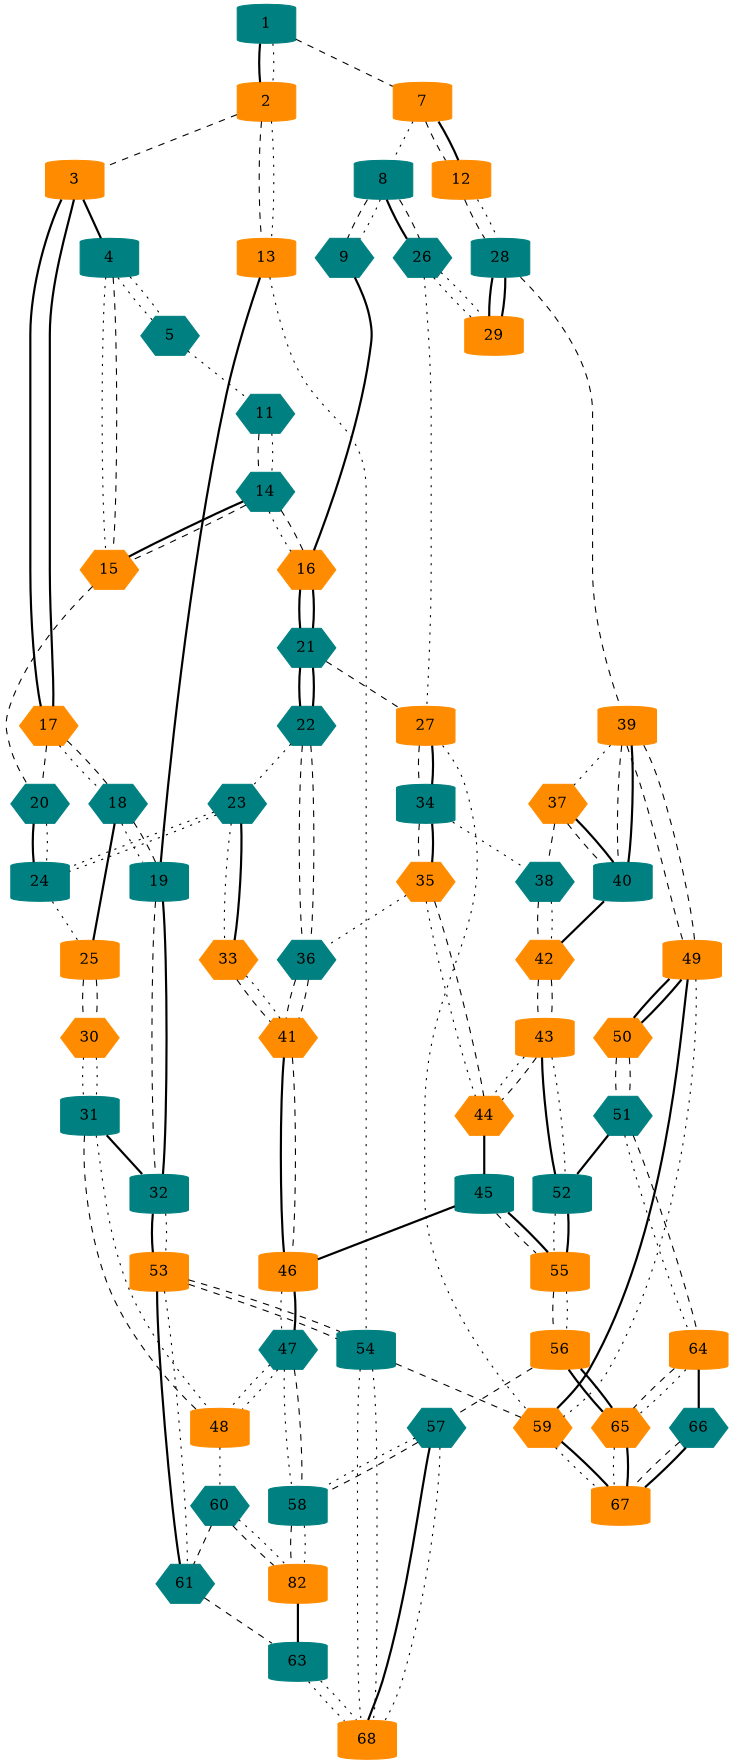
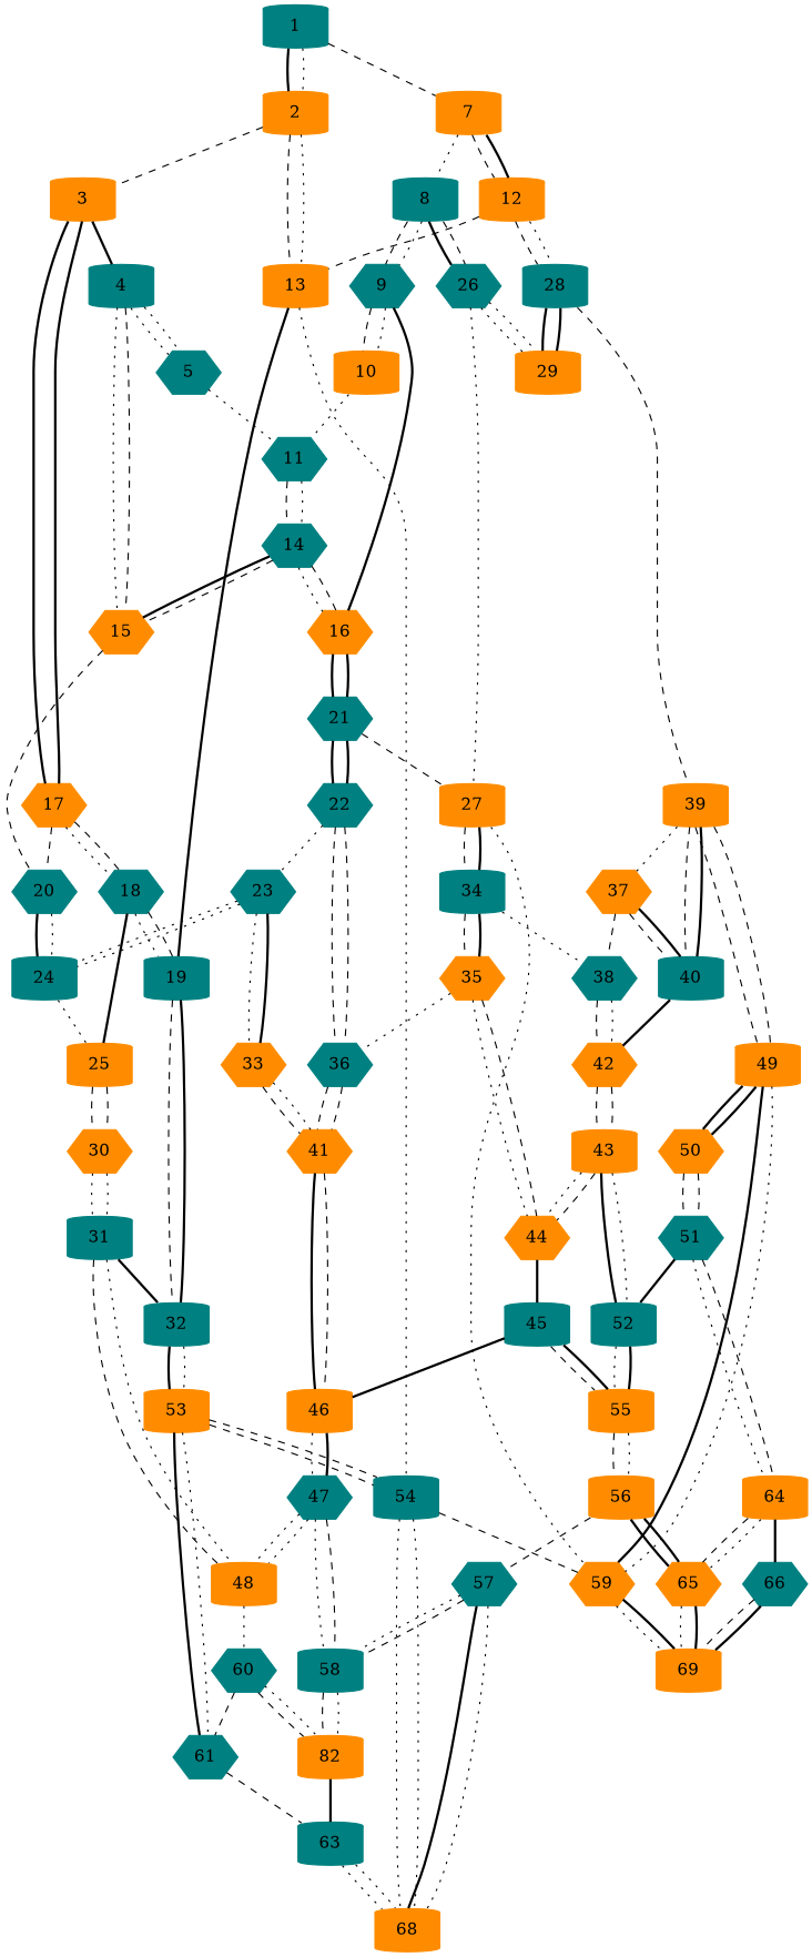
  graph {
    node [color=darkorange shape=cylinder style=filled]
    edge [style=dotted]
    1 [color=teal]
    2
    7
    3
    13
    8 [color=teal]
    12
    4 [color=teal]
    17 [shape=hexagon]
    19 [color=teal]
    54 [color=teal]
    5 [color=teal shape=hexagon]
    15 [shape=hexagon]
    20 [color=teal shape=hexagon]
    18 [color=teal shape=hexagon]
    11 [color=teal shape=hexagon]
    14 [color=teal shape=hexagon]
+   10
    9 [color=teal shape=hexagon]
    26 [color=teal shape=hexagon]
    28 [color=teal]
    16 [shape=hexagon]
    27
    29
    21 [color=teal shape=hexagon]
    39
    59 [shape=hexagon]
-   67
+   67 [label=69]
    32 [color=teal]
    68
    24 [color=teal]
    22 [color=teal shape=hexagon]
    25
    30 [shape=hexagon]
    53
    23 [color=teal shape=hexagon]
    36 [color=teal shape=hexagon]
    34 [color=teal]
    33 [shape=hexagon]
    41 [shape=hexagon]
    31 [color=teal]
    35 [shape=hexagon]
    38 [color=teal shape=hexagon]
    37 [shape=hexagon]
    40 [color=teal]
    49
    48
    60 [color=teal shape=hexagon]
    61 [color=teal shape=hexagon]
    46
    44 [shape=hexagon]
    42 [shape=hexagon]
    45 [color=teal]
    43
    50 [shape=hexagon]
    47 [color=teal shape=hexagon]
    52 [color=teal]
    55
    56
    58 [color=teal]
    n61 [label=82]
    51 [color=teal shape=hexagon]
    64
    65 [shape=hexagon]
    66 [color=teal shape=hexagon]
    63 [color=teal]
    57 [color=teal shape=hexagon]
    1 -- 2 [style=bold]
    1 -- 2
    1 -- 7 [style=dashed]
    2 -- 3 [style=dashed]
    2 -- 13 [style=dashed]
    2 -- 13
    7 -- 8
    7 -- 12 [style=dashed]
    7 -- 12 [style=bold]
    3 -- 4 [style=bold]
    3 -- 17 [style=bold]
    3 -- 17 [style=bold]
    13 -- 19 [style=bold]
    13 -- 54
    8 -- 9 [style=dashed]
    8 -- 9
    8 -- 26 [style=bold]
    8 -- 26 [style=dashed]
+   12 -- 13 [style=dashed]
    12 -- 28 [style=dashed]
    12 -- 28
    4 -- 5
    4 -- 5
    4 -- 15
    4 -- 15 [style=dashed]
    17 -- 20 [style=dashed]
    17 -- 18
    17 -- 18 [style=dashed]
    19 -- 32 [style=dashed]
    19 -- 32 [style=bold]
    54 -- 59 [style=dashed]
    54 -- 68
    54 -- 68
    5 -- 11
    15 -- 20 [style=dashed]
    20 -- 24 [style=bold]
    20 -- 24
    18 -- 19
    18 -- 19 [style=dashed]
    18 -- 25 [style=bold]
    11 -- 14 [style=dashed]
    11 -- 14
    14 -- 15 [style=bold]
    14 -- 15 [style=dashed]
    14 -- 16
    14 -- 16 [style=dashed]
+   10 -- 11
+   9 -- 10 [style=dashed]
+   9 -- 10
    9 -- 16 [style=bold]
    26 -- 27
    26 -- 29
    26 -- 29
    28 -- 29 [style=bold]
    28 -- 29 [style=bold]
    28 -- 39 [style=dashed]
    16 -- 21 [style=bold]
    16 -- 21 [style=bold]
    27 -- 59
    27 -- 34 [style=dashed]
    27 -- 34 [style=bold]
    21 -- 27 [style=dashed]
    21 -- 22 [style=bold]
    21 -- 22 [style=bold]
    39 -- 37
    39 -- 40 [style=dashed]
    39 -- 40 [style=bold]
    39 -- 49 [style=dashed]
    39 -- 49 [style=dashed]
    59 -- 67
    59 -- 67 [style=bold]
    32 -- 53 [style=bold]
    32 -- 53
    24 -- 25
    22 -- 23
    22 -- 36 [style=dashed]
    22 -- 36 [style=dashed]
    25 -- 30 [style=dashed]
    25 -- 30 [style=dashed]
    30 -- 31
    30 -- 31
    53 -- 54 [style=dashed]
    53 -- 54 [style=dashed]
    53 -- 61 [style=bold]
    53 -- 61
    23 -- 24
    23 -- 24
    23 -- 33
    23 -- 33 [style=bold]
    36 -- 41 [style=dashed]
    36 -- 41 [style=dashed]
    34 -- 35 [style=dashed]
    34 -- 35 [style=bold]
    34 -- 38
    33 -- 41 [style=dashed]
    33 -- 41
    41 -- 46 [style=bold]
    41 -- 46 [style=dashed]
    31 -- 32 [style=bold]
    31 -- 48 [style=dashed]
    31 -- 48
    35 -- 36
    35 -- 44
    35 -- 44 [style=dashed]
    38 -- 42 [style=dashed]
    38 -- 42
    37 -- 38 [style=dashed]
    37 -- 40 [style=dashed]
    37 -- 40 [style=bold]
    40 -- 42 [style=bold]
    49 -- 59 [style=bold]
    49 -- 59
    49 -- 50 [style=bold]
    49 -- 50 [style=bold]
    48 -- 60
    60 -- 61 [style=dashed]
    60 -- n61 [style=dashed]
    60 -- n61
    61 -- 63 [style=dashed]
    46 -- 47
    46 -- 47 [style=bold]
    44 -- 45 [style=bold]
    42 -- 43 [style=dashed]
    42 -- 43 [style=dashed]
    45 -- 46 [style=bold]
    45 -- 55 [style=dashed]
    45 -- 55 [style=bold]
    43 -- 44
    43 -- 44 [style=dashed]
    43 -- 52 [style=bold]
    43 -- 52
    50 -- 51 [style=dashed]
    50 -- 51 [style=dashed]
    47 -- 48
    47 -- 48
    47 -- 58
    47 -- 58 [style=dashed]
    52 -- 55
    52 -- 55 [style=bold]
    55 -- 56 [style=dashed]
    55 -- 56
    56 -- 65 [style=bold]
    56 -- 65 [style=bold]
    56 -- 57 [style=dashed]
    58 -- n61 [style=dashed]
    58 -- n61
    n61 -- 63 [style=bold]
    51 -- 52 [style=bold]
    51 -- 64
    51 -- 64 [style=dashed]
    64 -- 65 [style=dashed]
    64 -- 65
    64 -- 66 [style=bold]
    65 -- 67
    65 -- 67 [style=bold]
    66 -- 67 [style=dashed]
    66 -- 67 [style=bold]
    63 -- 68
    63 -- 68
    57 -- 68 [style=bold]
    57 -- 68
    57 -- 58
    57 -- 58 [style=dashed]
  }
